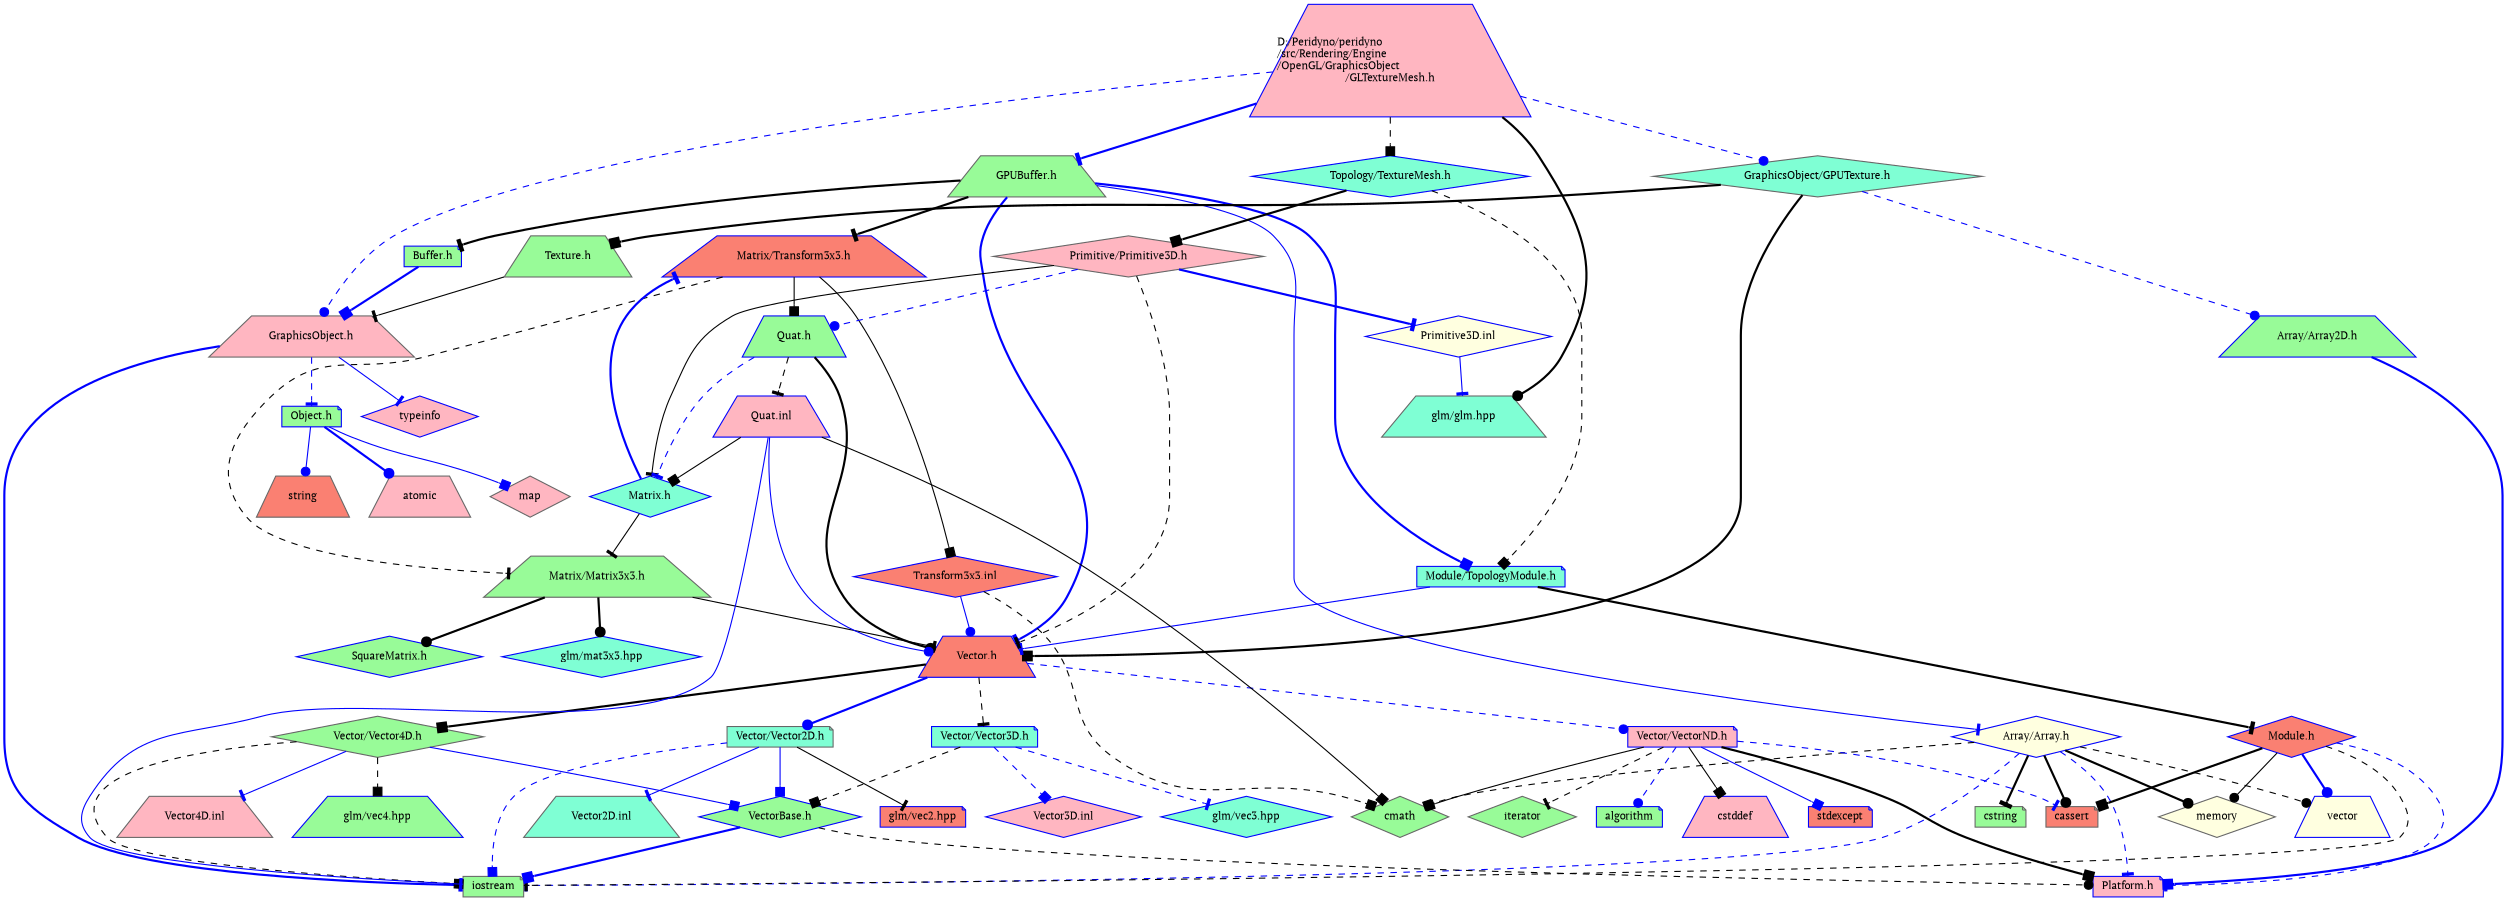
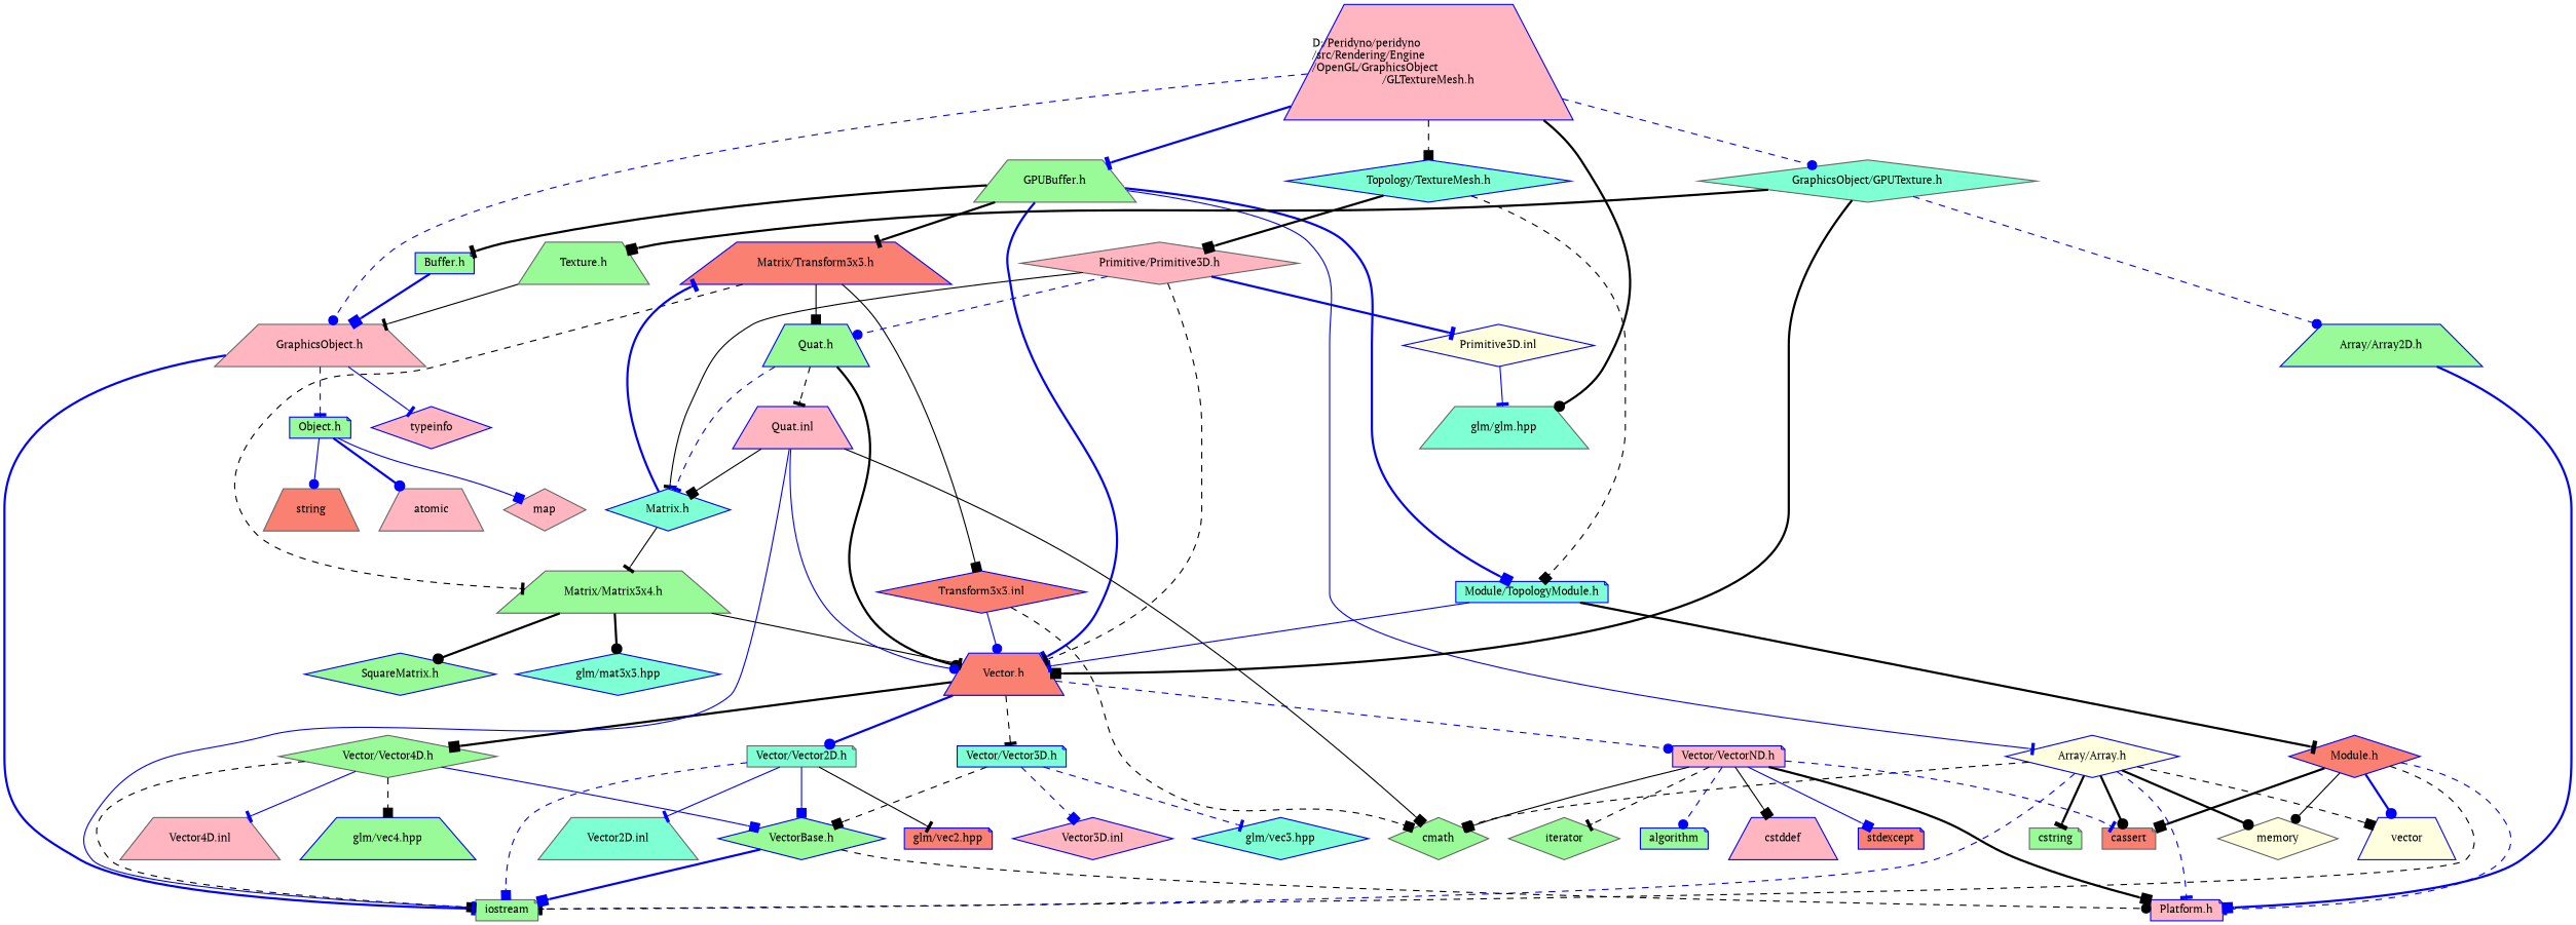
  digraph {
    fontname="PT Serif"
    node [color=blue fillcolor=palegreen fontname="PT Serif" fontsize=10 shape=diamond style=filled]
    edge [arrowhead=tee color=black fontname="PT Serif" fontsize=10 labelfontname=Helvetica labelfontsize=10 style=dashed]
    n1 [fillcolor=lightpink fontcolor=black height=0.2 label="D:/Peridyno/peridyno\l/src/Rendering/Engine\l/OpenGL/GraphicsObject\l/GLTextureMesh.h" shape=trapezium width=0.4]
    n2 [color=gray40 height=0.2 label="GPUBuffer.h" shape=trapezium width=0.4]
    n3 [color=gray40 fillcolor=lightpink height=0.2 label="GraphicsObject.h" shape=trapezium width=0.4]
    n4 [color=gray40 fillcolor=aquamarine height=0.2 label="GraphicsObject/GPUTexture.h" width=0.4]
    n5 [fillcolor=aquamarine height=0.2 label="Topology/TextureMesh.h" width=0.4]
    n6 [color=gray40 fillcolor=aquamarine height=0.2 label="glm/glm.hpp" shape=trapezium width=0.4]
    n7 [height=0.2 label="Buffer.h" shape=note width=0.4]
    n8 [fillcolor=lightyellow height=0.2 label="Array/Array.h" width=0.4]
    n9 [fillcolor=salmon height=0.2 label="Vector.h" shape=trapezium width=0.4]
    n10 [fillcolor=salmon height=0.2 label="Matrix/Transform3x3.h" shape=trapezium width=0.4]
    n11 [fillcolor=aquamarine height=0.2 label="Module/TopologyModule.h" shape=note width=0.4]
    n12 [fillcolor=lightpink height=0.2 label=typeinfo width=0.4]
    n13 [color=gray40 height=0.2 label=iostream shape=note width=0.4]
    n14 [height=0.2 label="Object.h" shape=note width=0.4]
    n15 [color=gray40 height=0.2 label="Texture.h" shape=trapezium width=0.4]
    n16 [height=0.2 label="Array/Array2D.h" shape=trapezium width=0.4]
    n17 [color=gray40 fillcolor=lightpink height=0.2 label="Primitive/Primitive3D.h" width=0.4]
    n18 [fillcolor=lightpink height=0.2 label="Platform.h" shape=note width=0.4]
    n19 [color=gray40 fillcolor=salmon height=0.2 label=cassert shape=note width=0.4]
    n20 [fillcolor=lightyellow height=0.2 label=vector shape=trapezium width=0.4]
    n21 [color=gray40 height=0.2 label=cstring shape=note width=0.4]
    n22 [color=gray40 fillcolor=lightyellow height=0.2 label=memory width=0.4]
    n23 [color=gray40 height=0.2 label=cmath width=0.4]
    n24 [color=gray40 fillcolor=aquamarine height=0.2 label="Vector/Vector2D.h" shape=note width=0.4]
    n25 [fillcolor=aquamarine height=0.2 label="Vector/Vector3D.h" shape=note width=0.4]
    n26 [color=gray40 height=0.2 label="Vector/Vector4D.h" width=0.4]
    n27 [fillcolor=lightpink height=0.2 label="Vector/VectorND.h" shape=note width=0.4]
    n28 [height=0.2 label="Quat.h" shape=trapezium width=0.4]
-   n29 [color=gray40 height=0.2 label="Matrix/Matrix3x3.h" shape=trapezium width=0.4]
+   n29 [color=gray40 height=0.2 label="Matrix/Matrix3x4.h" shape=trapezium width=0.4]
    n30 [fillcolor=salmon height=0.2 label="Transform3x3.inl" width=0.4]
    n31 [fillcolor=salmon height=0.2 label="Module.h" width=0.4]
    n32 [color=gray40 fillcolor=salmon height=0.2 label=string shape=trapezium width=0.4]
    n33 [color=gray40 fillcolor=lightpink height=0.2 label=atomic shape=trapezium width=0.4]
    n34 [color=gray40 fillcolor=lightpink height=0.2 label=map width=0.4]
    n35 [fillcolor=salmon height=0.2 label="glm/vec2.hpp" shape=note width=0.4]
    n36 [height=0.2 label="VectorBase.h" width=0.4]
    n37 [color=gray40 fillcolor=aquamarine height=0.2 label="Vector2D.inl" shape=trapezium width=0.4]
    n38 [fillcolor=aquamarine height=0.2 label="glm/vec3.hpp" width=0.4]
    n39 [fillcolor=lightpink height=0.2 label="Vector3D.inl" width=0.4]
    n40 [height=0.2 label="glm/vec4.hpp" shape=trapezium width=0.4]
    n41 [color=gray40 fillcolor=lightpink height=0.2 label="Vector4D.inl" shape=trapezium width=0.4]
    n42 [fillcolor=lightpink height=0.2 label=cstddef shape=trapezium width=0.4]
    n43 [fillcolor=salmon height=0.2 label=stdexcept shape=note width=0.4]
    n44 [color=gray40 height=0.2 label=iterator width=0.4]
    n45 [height=0.2 label=algorithm shape=note width=0.4]
    n46 [fillcolor=aquamarine height=0.2 label="Matrix.h" width=0.4]
    n47 [fillcolor=lightpink height=0.2 label="Quat.inl" shape=trapezium width=0.4]
    n48 [fillcolor=aquamarine height=0.2 label="glm/mat3x3.hpp" width=0.4]
    n49 [height=0.2 label="SquareMatrix.h" width=0.4]
    n50 [fillcolor=lightyellow height=0.2 label="Primitive3D.inl" width=0.4]
    n1 -> n2 [color=blue style=bold]
    n1 -> n3 [arrowhead=dot color=blue]
    n1 -> n4 [arrowhead=dot color=blue]
    n1 -> n5 [arrowhead=box]
    n1 -> n6 [arrowhead=dot style=bold]
    n2 -> n7 [style=bold]
    n2 -> n8 [color=blue style=solid]
    n2 -> n9 [color=blue style=bold]
    n2 -> n10 [style=bold]
    n2 -> n11 [arrowhead=box color=blue style=bold]
    n3 -> n12 [color=blue style=solid]
    n3 -> n13 [color=blue style=bold]
    n3 -> n14 [color=blue]
    n4 -> n9 [arrowhead=box style=bold]
    n4 -> n15 [arrowhead=box style=bold]
    n4 -> n16 [arrowhead=dot color=blue]
    n5 -> n11 [arrowhead=box]
    n5 -> n17 [arrowhead=box style=bold]
    n7 -> n3 [arrowhead=box color=blue style=bold]
    n8 -> n13 [color=blue]
    n8 -> n18 [color=blue]
    n8 -> n19 [arrowhead=dot style=bold]
-   n8 -> n20 [arrowhead=dot]
+   n8 -> n20 [arrowhead=box]
    n8 -> n21 [style=bold]
    n8 -> n22 [arrowhead=dot style=bold]
    n8 -> n23 [arrowhead=box]
    n9 -> n24 [arrowhead=dot color=blue style=bold]
    n9 -> n25
    n9 -> n26 [arrowhead=box style=bold]
    n9 -> n27 [arrowhead=dot color=blue]
    n10 -> n28 [arrowhead=box style=solid]
    n10 -> n29
    n10 -> n30 [arrowhead=box style=solid]
    n11 -> n9 [color=blue style=solid]
    n11 -> n31 [style=bold]
    n14 -> n32 [arrowhead=dot color=blue style=solid]
    n14 -> n33 [arrowhead=dot color=blue style=bold]
    n14 -> n34 [arrowhead=box color=blue style=solid]
    n15 -> n3 [style=solid]
    n16 -> n18 [arrowhead=box color=blue style=bold]
    n17 -> n9
    n17 -> n28 [arrowhead=dot color=blue]
    n17 -> n46 [style=solid]
    n17 -> n50 [color=blue style=bold]
    n24 -> n13 [arrowhead=box color=blue]
    n24 -> n35 [style=solid]
    n24 -> n36 [arrowhead=box color=blue style=solid]
    n24 -> n37 [color=blue style=solid]
    n25 -> n36 [arrowhead=box]
    n25 -> n38 [color=blue]
    n25 -> n39 [arrowhead=box color=blue]
    n26 -> n13 [arrowhead=box]
    n26 -> n36 [arrowhead=box color=blue style=solid]
    n26 -> n40 [arrowhead=box]
    n26 -> n41 [color=blue style=solid]
    n27 -> n18 [arrowhead=box style=bold]
    n27 -> n19 [color=blue]
    n27 -> n23 [arrowhead=box style=solid]
    n27 -> n42 [arrowhead=box style=solid]
    n27 -> n43 [arrowhead=box color=blue style=solid]
    n27 -> n44
    n27 -> n45 [arrowhead=dot color=blue]
    n28 -> n9 [arrowhead=dot style=bold]
    n28 -> n46 [color=blue]
    n28 -> n47
    n29 -> n9 [style=solid]
    n29 -> n48 [arrowhead=dot style=bold]
    n29 -> n49 [arrowhead=dot style=bold]
    n30 -> n9 [arrowhead=dot color=blue style=solid]
    n30 -> n23 [arrowhead=box]
    n31 -> n13
    n31 -> n18 [color=blue]
    n31 -> n19 [arrowhead=box style=bold]
    n31 -> n20 [arrowhead=dot color=blue style=bold]
    n31 -> n22 [arrowhead=dot style=solid]
    n36 -> n13 [arrowhead=box color=blue style=bold]
    n36 -> n18 [arrowhead=dot]
    n46 -> n10 [color=blue style=bold]
    n46 -> n29 [style=solid]
    n47 -> n9 [arrowhead=dot color=blue style=solid]
    n47 -> n13 [color=blue style=solid]
    n47 -> n23 [arrowhead=box style=solid]
    n47 -> n46 [arrowhead=box style=solid]
    n50 -> n6 [color=blue style=solid]
  }
